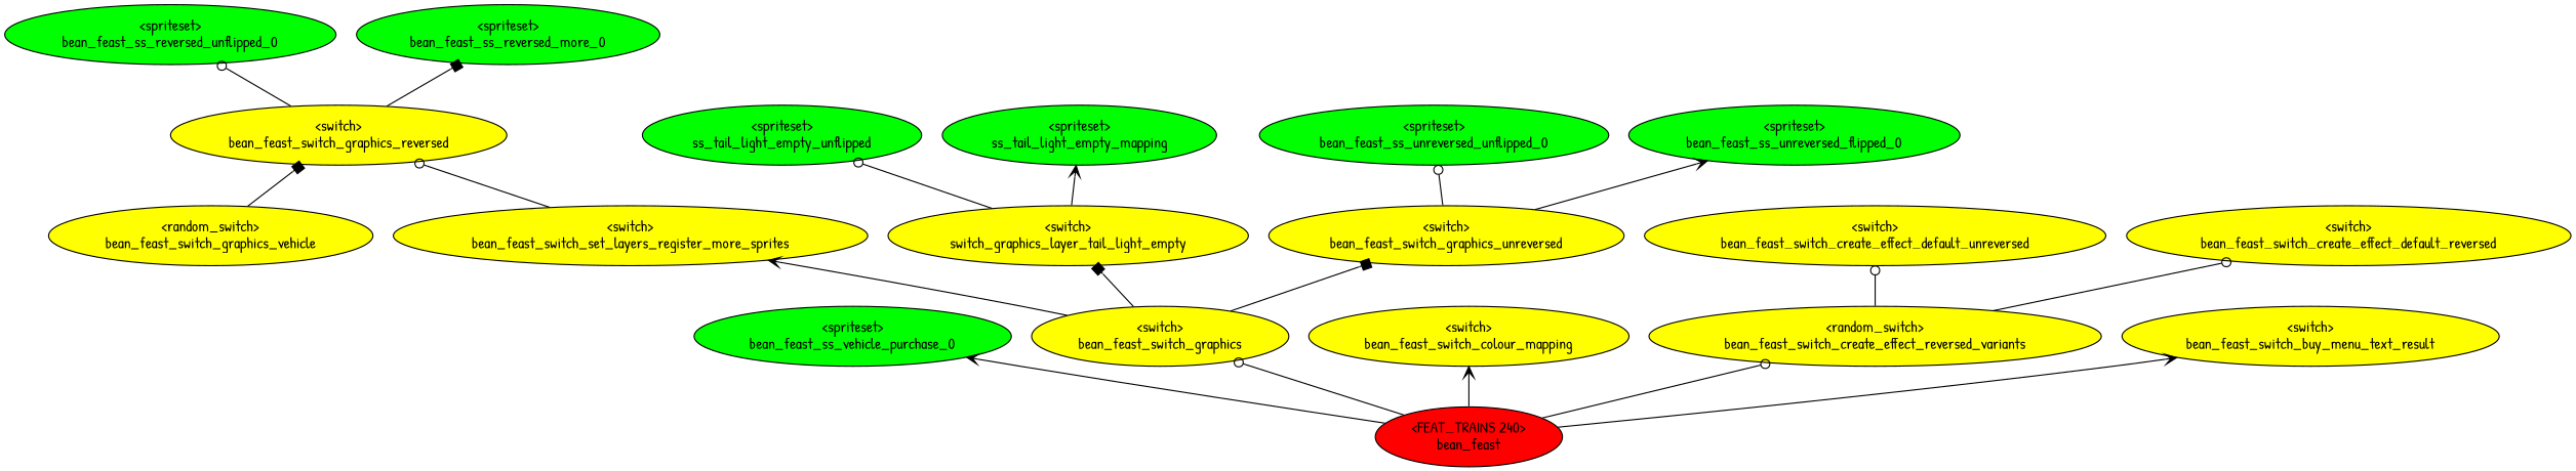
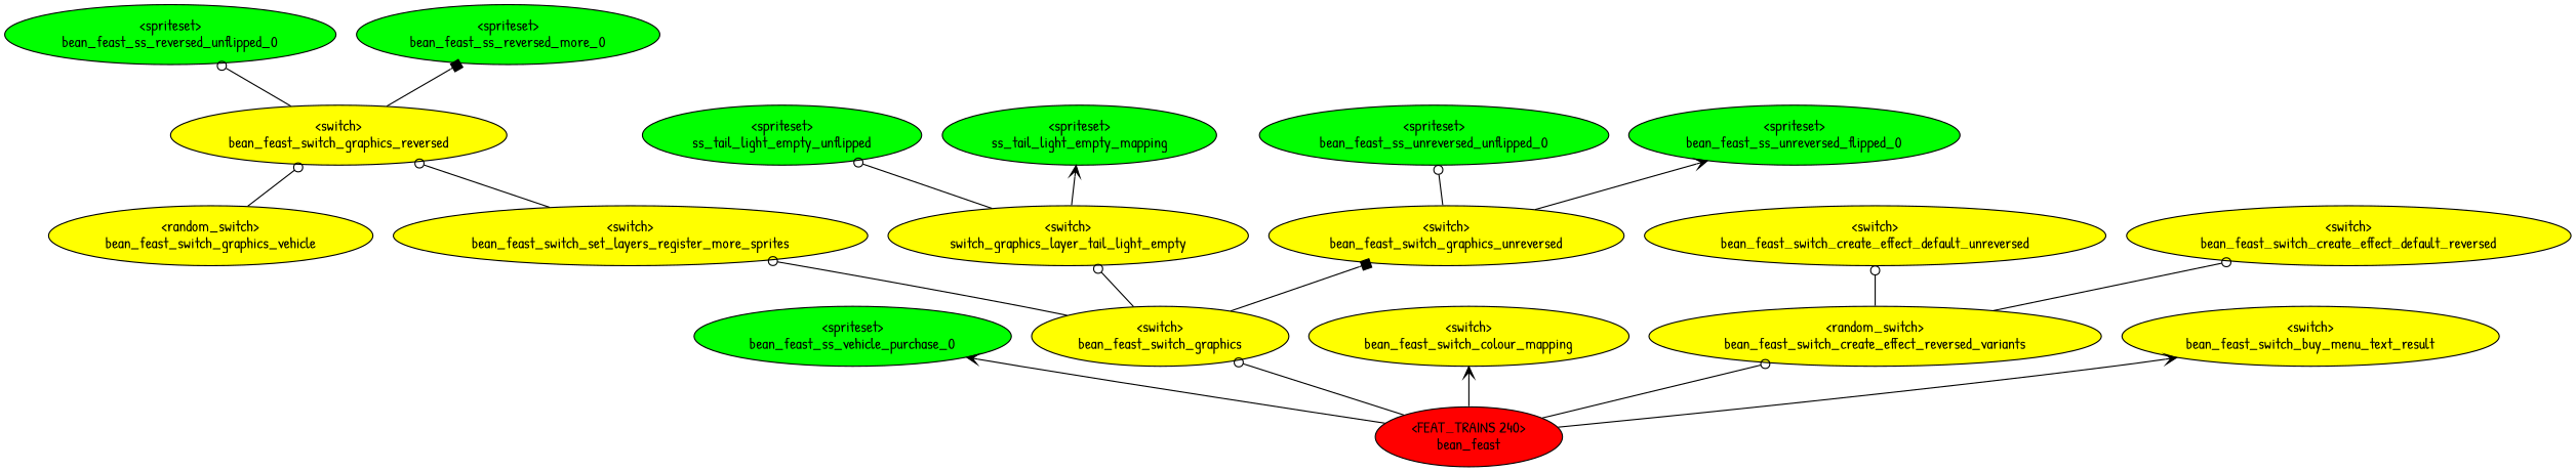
  digraph {
    fontname="Patrick Hand"
    rankdir=BT
    node [fillcolor=yellow fontname="Patrick Hand" style=filled]
    edge [arrowhead=odot fontname="Patrick Hand"]
    n1 [fillcolor=green label="<spriteset>\nss_tail_light_empty_unflipped"]
    n2 [fillcolor=green label="<spriteset>\nss_tail_light_empty_mapping"]
    n3 [label="<switch>\nswitch_graphics_layer_tail_light_empty"]
    n4 [fillcolor=green label="<spriteset>\nbean_feast_ss_unreversed_unflipped_0"]
    n5 [fillcolor=green label="<spriteset>\nbean_feast_ss_unreversed_flipped_0"]
    n6 [label="<switch>\nbean_feast_switch_graphics_unreversed"]
    n7 [fillcolor=green label="<spriteset>\nbean_feast_ss_reversed_unflipped_0"]
    n8 [fillcolor=green label="<spriteset>\nbean_feast_ss_reversed_more_0"]
    n9 [label="<switch>\nbean_feast_switch_graphics_reversed"]
    n10 [label="<random_switch>\nbean_feast_switch_graphics_vehicle"]
    n11 [fillcolor=green label="<spriteset>\nbean_feast_ss_vehicle_purchase_0"]
    n12 [label="<switch>\nbean_feast_switch_set_layers_register_more_sprites"]
    n13 [label="<switch>\nbean_feast_switch_graphics"]
    n14 [label="<switch>\nbean_feast_switch_colour_mapping"]
    n15 [label="<switch>\nbean_feast_switch_create_effect_default_unreversed"]
    n16 [label="<switch>\nbean_feast_switch_create_effect_default_reversed"]
    n17 [label="<random_switch>\nbean_feast_switch_create_effect_reversed_variants"]
    n18 [label="<switch>\nbean_feast_switch_buy_menu_text_result"]
    n19 [fillcolor=red label="<FEAT_TRAINS 240>\nbean_feast"]
    n3 -> n1
    n3 -> n2 [arrowhead=vee]
    n6 -> n4
    n6 -> n5 [arrowhead=vee]
    n9 -> n7
    n9 -> n8 [arrowhead=box]
-   n10 -> n9 [arrowhead=box]
+   n10 -> n9
    n12 -> n9
-   n13 -> n3 [arrowhead=box]
+   n13 -> n3
    n13 -> n6 [arrowhead=box]
-   n13 -> n12 [arrowhead=vee]
+   n13 -> n12
    n17 -> n15
    n17 -> n16
    n19 -> n11 [arrowhead=vee]
    n19 -> n13
    n19 -> n14 [arrowhead=vee]
    n19 -> n17
    n19 -> n18 [arrowhead=vee]
  }
